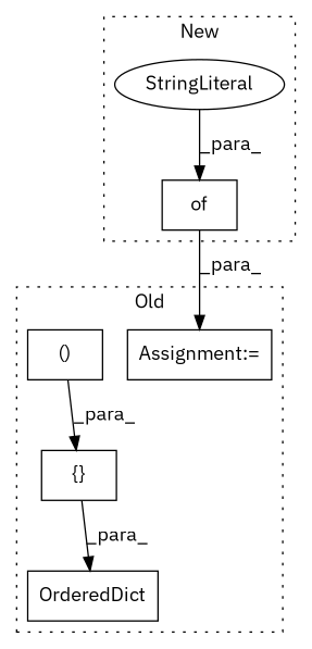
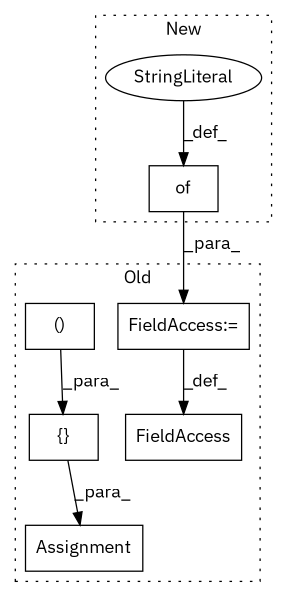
  digraph {
    fontname="IBM Plex Sans"
    node [a=32 fontname="IBM Plex Sans" shape=box]
    edge [fontname="IBM Plex Sans"]
-   n1 [l="12,1" label=OrderedDict s="6553,7013"]
-   n2 [a=7 l=1 label="Assignment:=" s=6552]
+   n1 [l="12,1" label=Assignment s="6553,7013"]
+   n2 [a=7 l=1 label="FieldAccess:=" s=6552]
    n3 [a=106 l=85 label="()" s=6580]
    n4 [a=4 l="6,2" label="{}" s="6574,7011"]
+   n5 [a=22 l=13 label=FieldAccess s=6539]
    n6 [l="3,1" label=of s="10698,10818"]
    n7 [a=45 l=6 label=StringLiteral s=10752 shape=ellipse]
    subgraph cluster_1 {
      label=Old
      style=dotted
      n1
      n2
      n3
      n4
+     n5
    }
    subgraph cluster_2 {
      label=New
      style=dotted
      n6
      n7
    }
+   n2 -> n5 [label=_def_]
    n3 -> n4 [label=_para_]
    n4 -> n1 [label=_para_]
    n6 -> n2 [label=_para_]
-   n7 -> n6 [label=_para_]
+   n7 -> n6 [label=_def_]
  }
